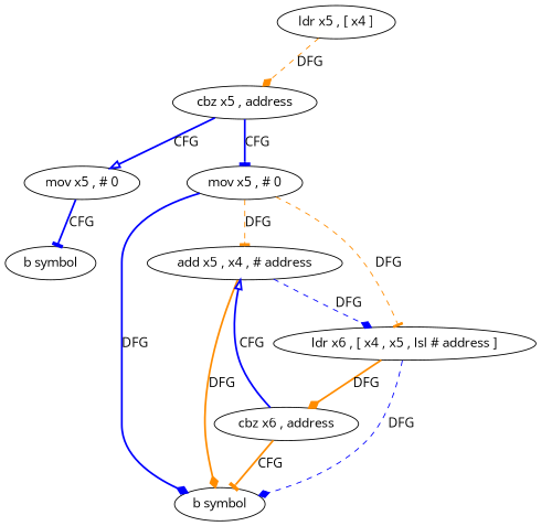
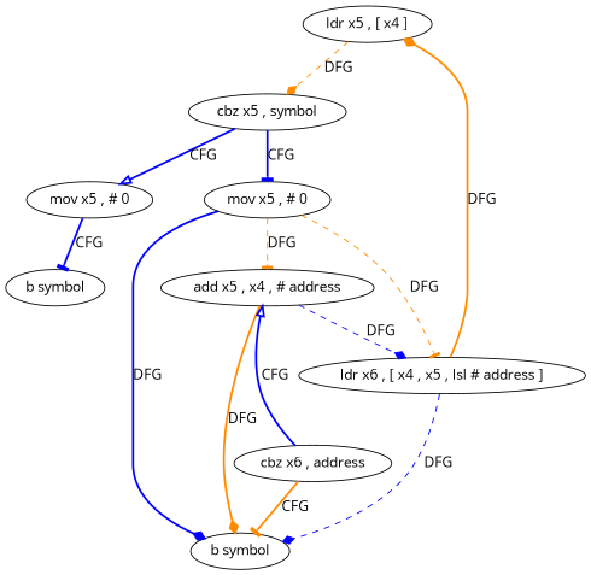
  digraph {
    fontname="Open Sans"
    node [fontname="Open Sans"]
    edge [arrowhead=diamond color=blue fontname="Open Sans" style=bold]
    n1 [label="ldr x5 , [ x4 ]"]
-   n2 [label="cbz x5 , address"]
+   n2 [label="cbz x5 , symbol"]
    n3 [label="mov x5 , # 0"]
    n4 [label="mov x5 , # 0"]
    n5 [label="b symbol"]
    n6 [label="add x5 , x4 , # address"]
    n7 [label="ldr x6 , [ x4 , x5 , lsl # address ]"]
    n8 [label="b symbol"]
    n9 [label="cbz x6 , address"]
    n1 -> n2 [color=darkorange label=DFG style=dashed]
    n2 -> n3 [arrowhead=onormal label=CFG]
    n2 -> n4 [arrowhead=tee label=CFG]
    n3 -> n5 [arrowhead=tee label=CFG]
    n4 -> n6 [arrowhead=tee color=darkorange label=DFG style=dashed]
    n4 -> n7 [arrowhead=tee color=darkorange label=DFG style=dashed]
    n4 -> n8 [label=DFG]
    n6 -> n7 [label=DFG style=dashed]
    n6 -> n8 [color=darkorange label=DFG]
    n7 -> n8 [label=DFG style=dashed]
-   n7 -> n9 [color=darkorange label=DFG]
+   n7 -> n1 [color=darkorange label=DFG]
    n9 -> n6 [arrowhead=onormal label=CFG]
    n9 -> n8 [arrowhead=tee color=darkorange label=CFG]
  }
